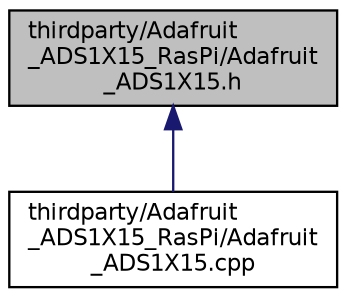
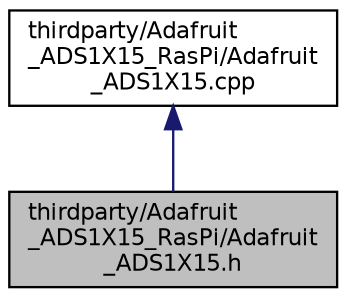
  digraph {
    node [color=black fontname=Helvetica fontsize=10 shape=record style=filled]
    n1 [fillcolor=grey75 fontcolor=black height=0.2 label="thirdparty/Adafruit\l_ADS1X15_RasPi/Adafruit\l_ADS1X15.h" width=0.4]
    n2 [fillcolor=white height=0.2 label="thirdparty/Adafruit\l_ADS1X15_RasPi/Adafruit\l_ADS1X15.cpp" width=0.4]
-   n1 -> n2 [color=midnightblue dir=back fontname=Helvetica fontsize=10 labelfontname=Helvetica labelfontsize=10 style=solid]
+   n2 -> n1 [color=midnightblue dir=back fontname=Helvetica fontsize=10 labelfontname=Helvetica labelfontsize=10 style=solid]
  }
